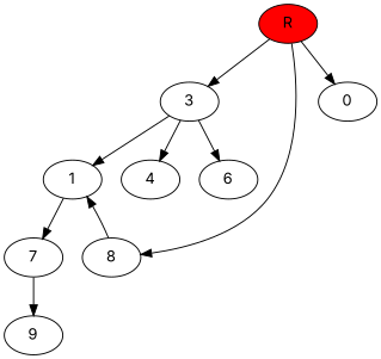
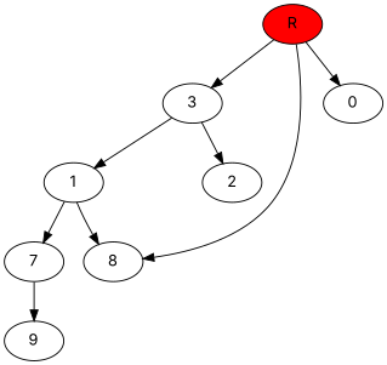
  digraph {
    fontname=Inter
    node [fontname=Inter]
    edge [fontname=Inter]
    3
    1
-   4
-   6
+   6 [label=2]
    7
    9
    8
    R [fillcolor="#ff0000" style=filled]
    n9 [label=0]
    3 -> 1
-   3 -> 4
    3 -> 6
    1 -> 7
    7 -> 9
-   8 -> 1
+   1 -> 8
    R -> 3
    R -> 8
    R -> n9
  }
